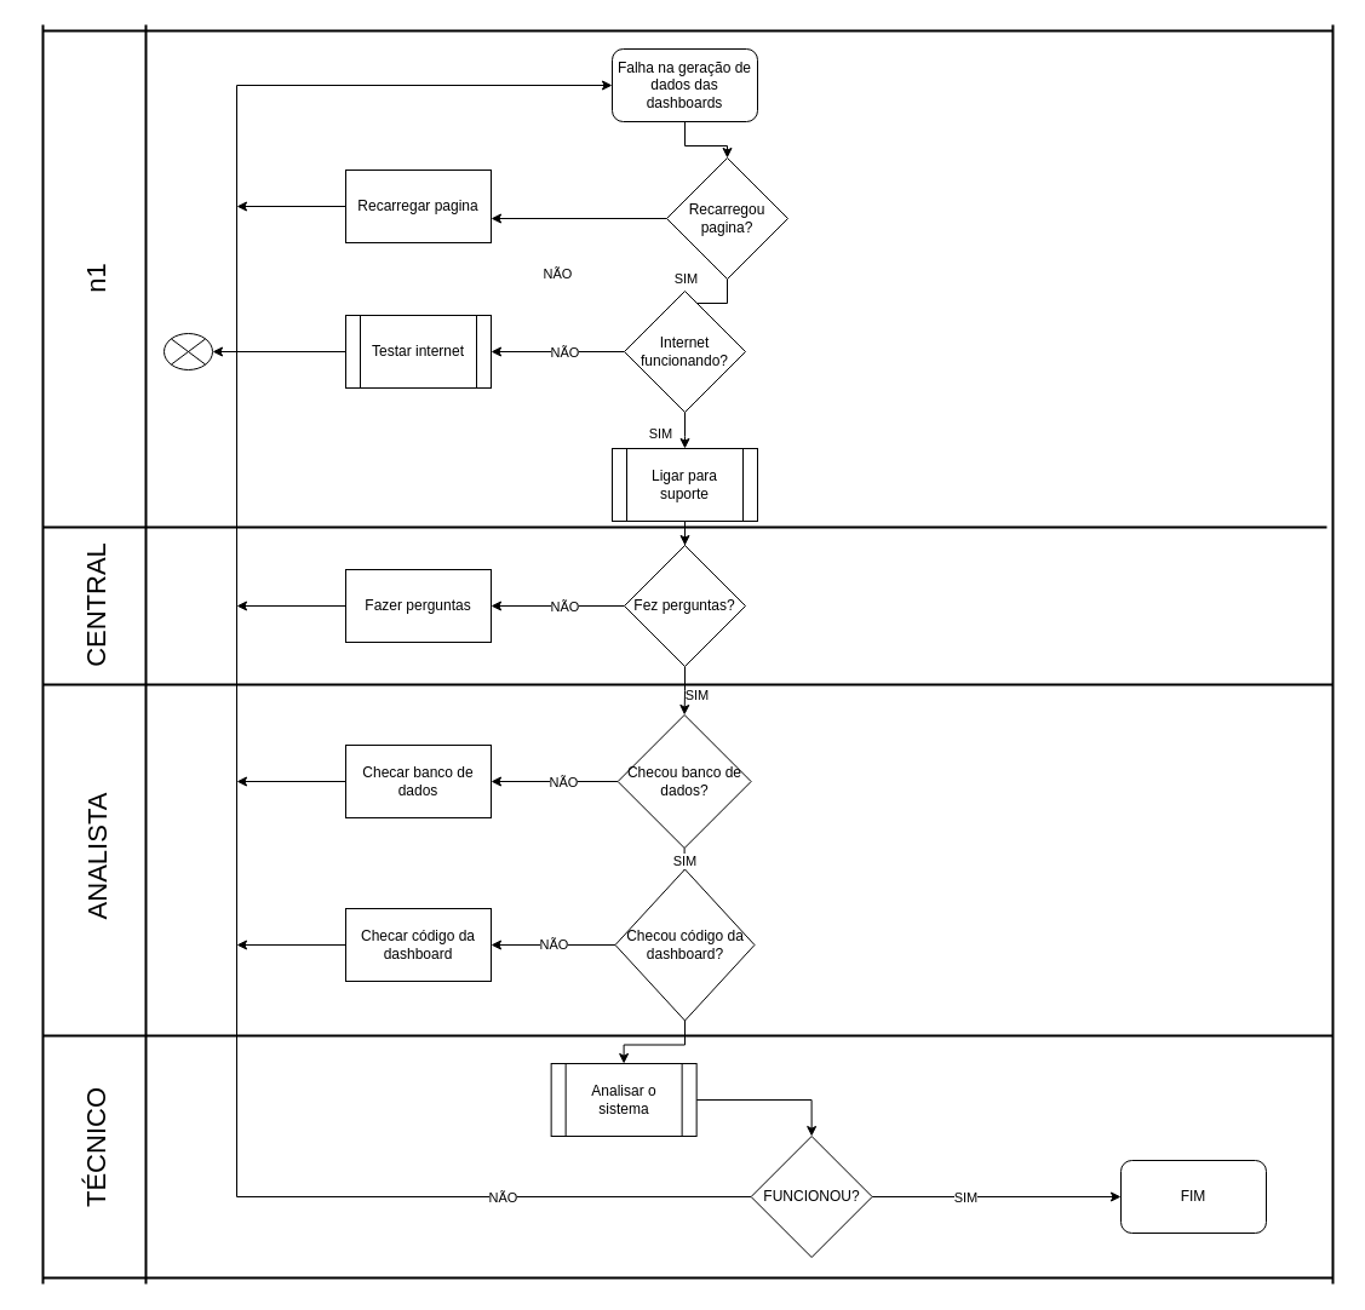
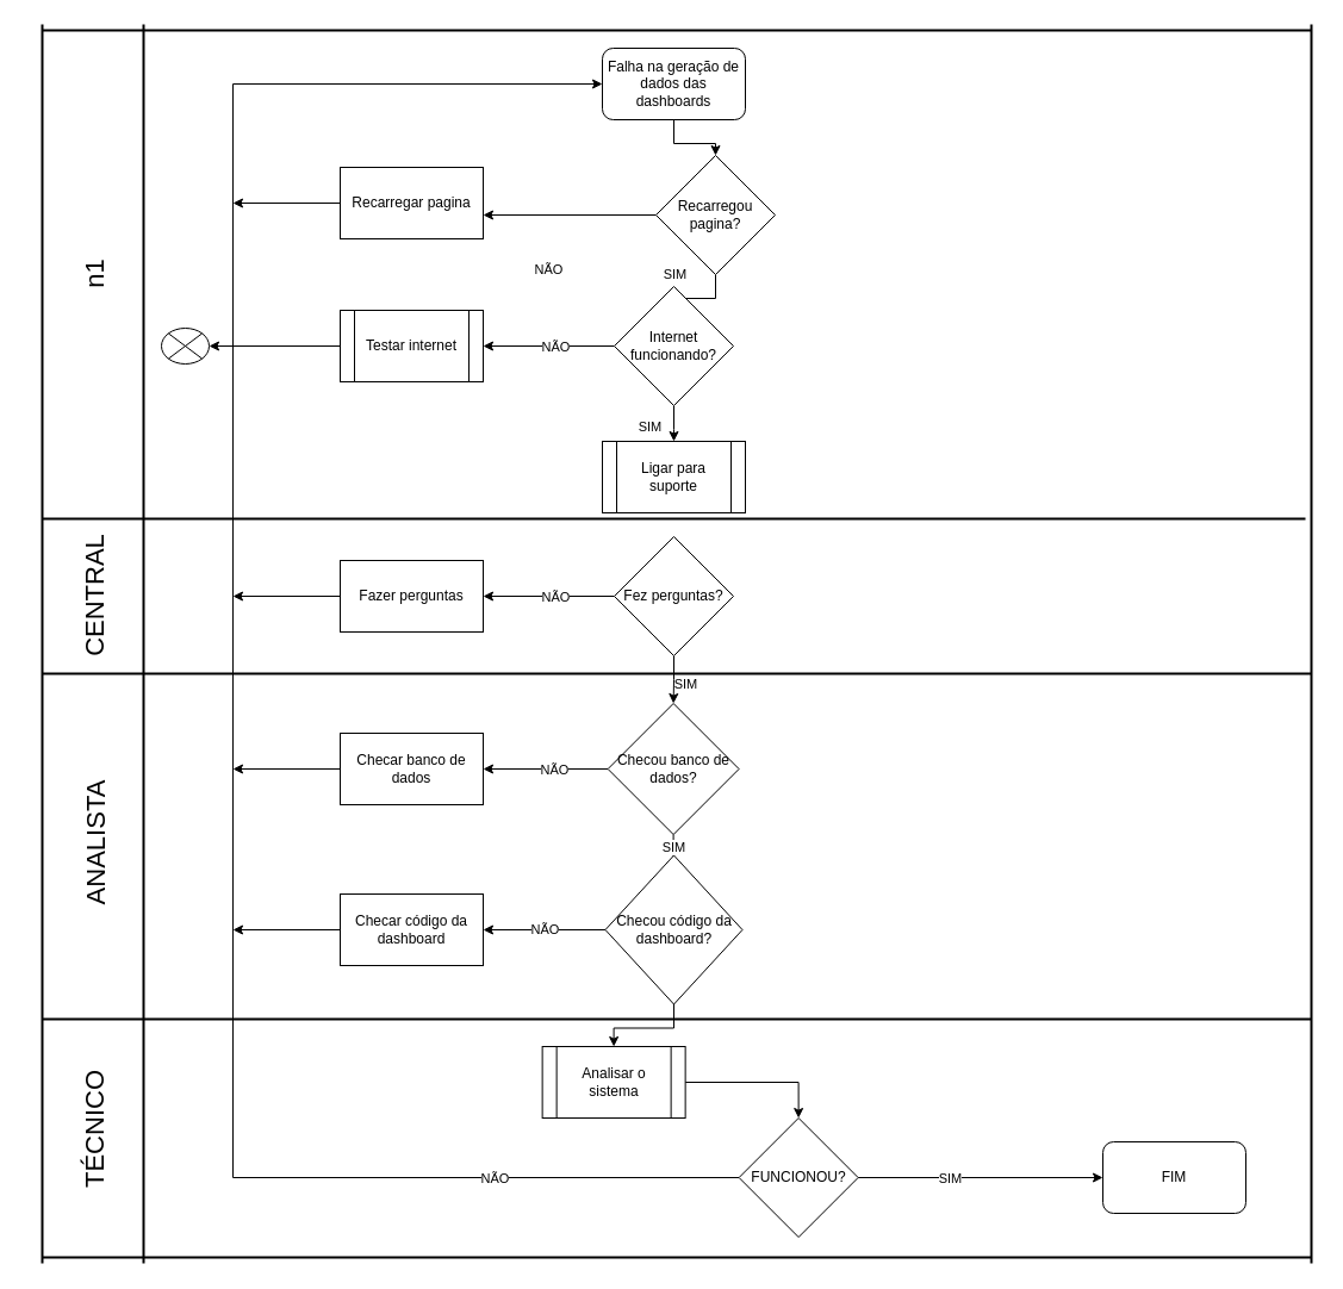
  <mxCell id="0" />
  <mxCell id="1" parent="0" />
  <mxCell id="2" style="edgeStyle=orthogonalEdgeStyle;rounded=0;orthogonalLoop=1;jettySize=auto;html=1;entryX=0.5;entryY=0;entryDx=0;entryDy=0;" parent="1" source="3" target="6" edge="1"><mxGeometry relative="1" as="geometry"><mxPoint x="565" y="150" as="targetPoint" /></mxGeometry></mxCell>
  <mxCell id="3" value="&lt;font style=&quot;vertical-align: inherit&quot;&gt;&lt;font style=&quot;vertical-align: inherit&quot;&gt;&lt;font style=&quot;vertical-align: inherit&quot;&gt;&lt;font style=&quot;vertical-align: inherit&quot;&gt;Falha na geração de dados das dashboards&lt;/font&gt;&lt;/font&gt;&lt;br&gt;&lt;/font&gt;&lt;/font&gt;" style="rounded=1;whiteSpace=wrap;html=1;" parent="1" vertex="1"><mxGeometry x="505" y="40" width="120" height="60" as="geometry" /></mxCell>
  <mxCell id="4" value="NÃO" style="edgeStyle=orthogonalEdgeStyle;rounded=0;orthogonalLoop=1;jettySize=auto;html=1;" parent="1" source="6" target="8" edge="1"><mxGeometry x="1" y="56" relative="1" as="geometry"><Array as="points"><mxPoint x="405" y="170" /></Array><mxPoint x="55" y="-10" as="offset" /></mxGeometry></mxCell>
  <mxCell id="5" value="SIM" style="edgeStyle=orthogonalEdgeStyle;rounded=0;orthogonalLoop=1;jettySize=auto;html=1;entryX=0.5;entryY=0;entryDx=0;entryDy=0;" parent="1" source="6" target="18" edge="1"><mxGeometry x="0.668" y="-20" relative="1" as="geometry"><mxPoint as="offset" /></mxGeometry></mxCell>
  <mxCell id="6" value="Recarregou&lt;br&gt;pagina?" style="rhombus;whiteSpace=wrap;html=1;" parent="1" vertex="1"><mxGeometry x="550" y="130" width="100" height="100" as="geometry" /></mxCell>
  <mxCell id="7" style="edgeStyle=orthogonalEdgeStyle;rounded=0;orthogonalLoop=1;jettySize=auto;html=1;" parent="1" source="8" edge="1"><mxGeometry relative="1" as="geometry"><mxPoint x="195" y="170" as="targetPoint" /></mxGeometry></mxCell>
  <mxCell id="8" value="Recarregar pagina" style="rounded=0;whiteSpace=wrap;html=1;" parent="1" vertex="1"><mxGeometry x="285" y="140" width="120" height="60" as="geometry" /></mxCell>
  <mxCell id="9" style="edgeStyle=orthogonalEdgeStyle;rounded=0;orthogonalLoop=1;jettySize=auto;html=1;entryX=0;entryY=0.5;entryDx=0;entryDy=0;" parent="1" source="13" target="3" edge="1"><mxGeometry relative="1" as="geometry"><mxPoint x="789" y="550" as="targetPoint" /><Array as="points"><mxPoint x="195" y="988" /><mxPoint x="195" y="70" /></Array></mxGeometry></mxCell>
  <mxCell id="10" value="NÃO" style="edgeLabel;html=1;align=center;verticalAlign=middle;resizable=0;points=[];" parent="9" vertex="1" connectable="0"><mxGeometry x="-0.444" y="1" relative="1" as="geometry"><mxPoint x="220.97" y="34.76" as="offset" /></mxGeometry></mxCell>
  <mxCell id="11" style="edgeStyle=orthogonalEdgeStyle;rounded=0;orthogonalLoop=1;jettySize=auto;html=1;entryX=0;entryY=0.5;entryDx=0;entryDy=0;" parent="1" source="13" target="14" edge="1"><mxGeometry relative="1" as="geometry" /></mxCell>
  <mxCell id="12" value="SIM" style="edgeLabel;html=1;align=center;verticalAlign=middle;resizable=0;points=[];" parent="11" vertex="1" connectable="0"><mxGeometry x="-0.306" y="1" relative="1" as="geometry"><mxPoint x="6.29" y="1" as="offset" /></mxGeometry></mxCell>
  <mxCell id="13" value="FUNCIONOU?" style="rhombus;whiteSpace=wrap;html=1;" parent="1" vertex="1"><mxGeometry x="619.64" y="938" width="100" height="100" as="geometry" /></mxCell>
  <mxCell id="14" value="FIM" style="rounded=1;whiteSpace=wrap;html=1;" parent="1" vertex="1"><mxGeometry x="925" y="958" width="120" height="60" as="geometry" /></mxCell>
  <mxCell id="15" style="edgeStyle=orthogonalEdgeStyle;rounded=0;orthogonalLoop=1;jettySize=auto;html=1;entryX=1;entryY=0.5;entryDx=0;entryDy=0;" parent="1" source="18" target="20" edge="1"><mxGeometry relative="1" as="geometry"><mxPoint x="435" y="310" as="targetPoint" /></mxGeometry></mxCell>
  <mxCell id="16" value="NÃO" style="edgeLabel;html=1;align=center;verticalAlign=middle;resizable=0;points=[];" parent="15" vertex="1" connectable="0"><mxGeometry x="0.182" relative="1" as="geometry"><mxPoint x="15" as="offset" /></mxGeometry></mxCell>
  <mxCell id="17" value="SIM" style="edgeStyle=orthogonalEdgeStyle;rounded=0;orthogonalLoop=1;jettySize=auto;html=1;entryX=0.5;entryY=0;entryDx=0;entryDy=0;" parent="1" source="18" edge="1"><mxGeometry x="0.2" y="-20" relative="1" as="geometry"><mxPoint x="565" y="370" as="targetPoint" /><mxPoint as="offset" /></mxGeometry></mxCell>
  <mxCell id="18" value="Internet funcionando?" style="rhombus;whiteSpace=wrap;html=1;" parent="1" vertex="1"><mxGeometry x="515" y="240" width="100" height="100" as="geometry" /></mxCell>
  <mxCell id="19" style="edgeStyle=orthogonalEdgeStyle;rounded=0;orthogonalLoop=1;jettySize=auto;html=1;" parent="1" source="20" target="21" edge="1"><mxGeometry relative="1" as="geometry" /></mxCell>
  <mxCell id="20" value="Testar internet" style="shape=process;whiteSpace=wrap;html=1;backgroundOutline=1;" parent="1" vertex="1"><mxGeometry x="285" y="260" width="120" height="60" as="geometry" /></mxCell>
  <mxCell id="21" value="" style="shape=sumEllipse;perimeter=ellipsePerimeter;whiteSpace=wrap;html=1;backgroundOutline=1;" parent="1" vertex="1"><mxGeometry x="135" y="275" width="40" height="30" as="geometry" /></mxCell>
  <mxCell id="22" style="edgeStyle=orthogonalEdgeStyle;rounded=0;orthogonalLoop=1;jettySize=auto;html=1;entryX=1;entryY=0.5;entryDx=0;entryDy=0;" parent="1" source="25" target="30" edge="1"><mxGeometry relative="1" as="geometry"><mxPoint x="425" y="520" as="targetPoint" /></mxGeometry></mxCell>
  <mxCell id="23" value="NÃO" style="edgeLabel;html=1;align=center;verticalAlign=middle;resizable=0;points=[];" parent="22" vertex="1" connectable="0"><mxGeometry x="0.33" y="-3" relative="1" as="geometry"><mxPoint x="23.33" y="3" as="offset" /></mxGeometry></mxCell>
  <mxCell id="24" value="SIM" style="edgeStyle=orthogonalEdgeStyle;rounded=0;orthogonalLoop=1;jettySize=auto;html=1;entryX=0.5;entryY=0;entryDx=0;entryDy=0;" parent="1" source="25" target="35" edge="1"><mxGeometry x="0.2" y="10" relative="1" as="geometry"><mxPoint as="offset" /></mxGeometry></mxCell>
  <mxCell id="25" value="Fez perguntas?" style="rhombus;whiteSpace=wrap;html=1;" parent="1" vertex="1"><mxGeometry x="515" y="450" width="100" height="100" as="geometry" /></mxCell>
  <mxCell id="26" value="" style="line;strokeWidth=2;html=1;" parent="1" vertex="1"><mxGeometry x="35" y="430" width="1060" height="10" as="geometry" /></mxCell>
- <mxCell id="27" style="edgeStyle=orthogonalEdgeStyle;rounded=0;orthogonalLoop=1;jettySize=auto;html=1;" parent="1" source="28" target="25" edge="1"><mxGeometry relative="1" as="geometry" /></mxCell>
  <mxCell id="28" value="Ligar para suporte" style="shape=process;whiteSpace=wrap;html=1;backgroundOutline=1;" parent="1" vertex="1"><mxGeometry x="505" y="370" width="120" height="60" as="geometry" /></mxCell>
  <mxCell id="29" style="edgeStyle=orthogonalEdgeStyle;rounded=0;orthogonalLoop=1;jettySize=auto;html=1;" parent="1" source="30" edge="1"><mxGeometry relative="1" as="geometry"><mxPoint x="195" y="500" as="targetPoint" /></mxGeometry></mxCell>
  <mxCell id="30" value="Fazer perguntas" style="rounded=0;whiteSpace=wrap;html=1;" parent="1" vertex="1"><mxGeometry x="285" y="470" width="120" height="60" as="geometry" /></mxCell>
  <mxCell id="31" value="" style="line;strokeWidth=2;html=1;" parent="1" vertex="1"><mxGeometry x="35" y="560" width="1065" height="10" as="geometry" /></mxCell>
  <mxCell id="32" style="edgeStyle=orthogonalEdgeStyle;rounded=0;orthogonalLoop=1;jettySize=auto;html=1;" parent="1" source="35" target="42" edge="1"><mxGeometry relative="1" as="geometry" /></mxCell>
  <mxCell id="33" value="NÃO" style="edgeLabel;html=1;align=center;verticalAlign=middle;resizable=0;points=[];" parent="32" vertex="1" connectable="0"><mxGeometry x="-0.14" relative="1" as="geometry"><mxPoint as="offset" /></mxGeometry></mxCell>
  <mxCell id="34" value="SIM" style="edgeStyle=orthogonalEdgeStyle;rounded=0;orthogonalLoop=1;jettySize=auto;html=1;entryX=0.5;entryY=0;entryDx=0;entryDy=0;" parent="1" source="35" target="38" edge="1"><mxGeometry relative="1" as="geometry" /></mxCell>
  <mxCell id="35" value="Checou banco de dados?" style="rhombus;whiteSpace=wrap;html=1;" parent="1" vertex="1"><mxGeometry x="509.64" y="590" width="110" height="110" as="geometry" /></mxCell>
  <mxCell id="36" value="NÃO" style="edgeStyle=orthogonalEdgeStyle;rounded=0;orthogonalLoop=1;jettySize=auto;html=1;entryX=1;entryY=0.5;entryDx=0;entryDy=0;" parent="1" source="38" target="40" edge="1"><mxGeometry relative="1" as="geometry"><mxPoint x="415" y="795" as="targetPoint" /></mxGeometry></mxCell>
  <mxCell id="37" style="edgeStyle=orthogonalEdgeStyle;rounded=0;orthogonalLoop=1;jettySize=auto;html=1;entryX=0.5;entryY=0;entryDx=0;entryDy=0;" parent="1" source="38" target="45" edge="1"><mxGeometry relative="1" as="geometry"><mxPoint x="565" y="870" as="targetPoint" /></mxGeometry></mxCell>
  <mxCell id="38" value="Checou código da dashboard?" style="rhombus;whiteSpace=wrap;html=1;" parent="1" vertex="1"><mxGeometry x="507.5" y="717.5" width="115" height="125" as="geometry" /></mxCell>
  <mxCell id="39" style="edgeStyle=orthogonalEdgeStyle;rounded=0;orthogonalLoop=1;jettySize=auto;html=1;" parent="1" source="40" edge="1"><mxGeometry relative="1" as="geometry"><mxPoint x="195" y="780" as="targetPoint" /></mxGeometry></mxCell>
  <mxCell id="40" value="Checar código da dashboard" style="rounded=0;whiteSpace=wrap;html=1;" parent="1" vertex="1"><mxGeometry x="285" y="750" width="120" height="60" as="geometry" /></mxCell>
  <mxCell id="41" style="edgeStyle=orthogonalEdgeStyle;rounded=0;orthogonalLoop=1;jettySize=auto;html=1;" parent="1" source="42" edge="1"><mxGeometry relative="1" as="geometry"><mxPoint x="195" y="645" as="targetPoint" /></mxGeometry></mxCell>
  <mxCell id="42" value="Checar banco de dados" style="rounded=0;whiteSpace=wrap;html=1;" parent="1" vertex="1"><mxGeometry x="285" y="615" width="120" height="60" as="geometry" /></mxCell>
  <mxCell id="43" value="" style="line;strokeWidth=2;html=1;" parent="1" vertex="1"><mxGeometry x="35" y="850" width="1065" height="10" as="geometry" /></mxCell>
  <mxCell id="44" style="edgeStyle=orthogonalEdgeStyle;rounded=0;orthogonalLoop=1;jettySize=auto;html=1;entryX=0.5;entryY=0;entryDx=0;entryDy=0;exitX=1;exitY=0.5;exitDx=0;exitDy=0;" parent="1" source="45" target="13" edge="1"><mxGeometry relative="1" as="geometry"><Array as="points"><mxPoint x="670" y="908" /></Array></mxGeometry></mxCell>
  <mxCell id="45" value="Analisar o sistema" style="shape=process;whiteSpace=wrap;html=1;backgroundOutline=1;" parent="1" vertex="1"><mxGeometry x="454.64" y="878" width="120" height="60" as="geometry" /></mxCell>
  <mxCell id="46" value="" style="line;strokeWidth=2;direction=south;html=1;" parent="1" vertex="1"><mxGeometry x="30" y="20" width="10" height="1040" as="geometry" /></mxCell>
  <mxCell id="47" value="" style="line;strokeWidth=2;html=1;" parent="1" vertex="1"><mxGeometry x="35" y="1050" width="1065" height="10" as="geometry" /></mxCell>
  <mxCell id="48" value="" style="line;strokeWidth=2;direction=south;html=1;" parent="1" vertex="1"><mxGeometry x="1095" y="20" width="10" height="1040" as="geometry" /></mxCell>
  <mxCell id="49" value="" style="line;strokeWidth=2;html=1;" parent="1" vertex="1"><mxGeometry x="35" y="20" width="1065" height="10" as="geometry" /></mxCell>
  <mxCell id="50" value="" style="line;strokeWidth=2;direction=south;html=1;" parent="1" vertex="1"><mxGeometry x="115" y="20" width="10" height="1040" as="geometry" /></mxCell>
  <mxCell id="51" value="&lt;span style=&quot;font-size: 22px&quot;&gt;n1&lt;/span&gt;" style="text;html=1;align=center;verticalAlign=middle;resizable=0;points=[];autosize=1;rotation=-90;" parent="1" vertex="1"><mxGeometry x="60" y="220" width="40" height="20" as="geometry" /></mxCell>
  <mxCell id="52" value="&lt;font style=&quot;font-size: 22px&quot;&gt;CENTRAL&lt;/font&gt;" style="text;html=1;align=center;verticalAlign=middle;resizable=0;points=[];autosize=1;rotation=-90;" parent="1" vertex="1"><mxGeometry x="20" y="490" width="120" height="20" as="geometry" /></mxCell>
  <mxCell id="53" value="&lt;font style=&quot;font-size: 22px&quot;&gt;ANALISTA&lt;/font&gt;" style="text;html=1;align=center;verticalAlign=middle;resizable=0;points=[];autosize=1;rotation=-90;" parent="1" vertex="1"><mxGeometry x="20" y="697.5" width="120" height="20" as="geometry" /></mxCell>
  <mxCell id="54" value="&lt;span style=&quot;font-size: 22px&quot;&gt;TÉCNICO&lt;/span&gt;" style="text;html=1;align=center;verticalAlign=middle;resizable=0;points=[];autosize=1;rotation=-90;" parent="1" vertex="1"><mxGeometry x="20" y="938" width="120" height="20" as="geometry" /></mxCell>
